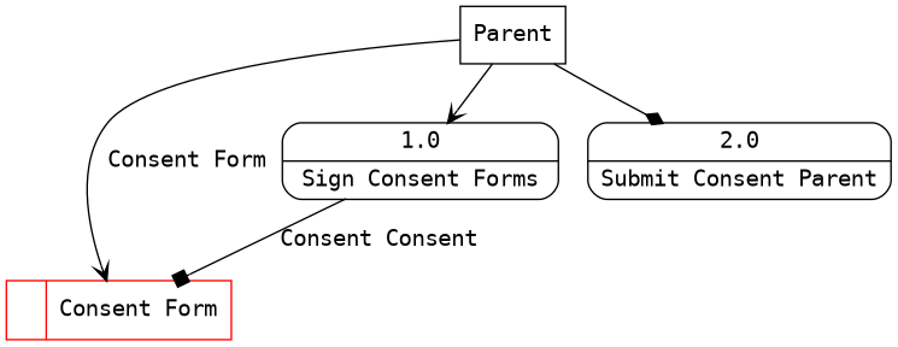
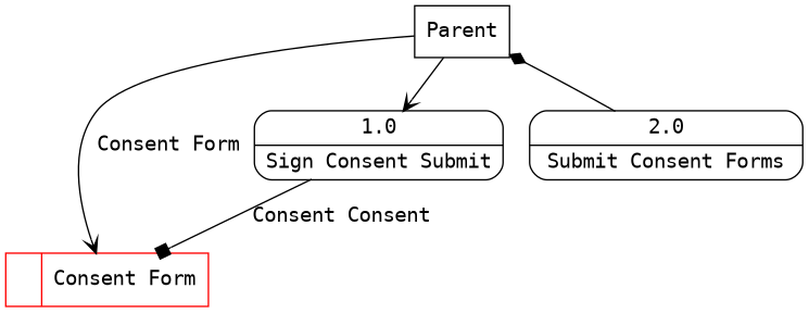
  digraph {
    fontname="DejaVu Sans Mono"
    node [fontname="DejaVu Sans Mono" shape=Mrecord]
    edge [arrowhead=vee fontname="DejaVu Sans Mono"]
    n1 [color=red label="<f0>  |<f1> Consent Form " shape=record]
    n2 [label=Parent shape=box]
-   n3 [label="{<f0> 1.0|<f1> Sign Consent Forms }"]
-   n4 [label="{<f0> 2.0|<f1> Submit Consent Parent }"]
+   n3 [label="{<f0> 1.0|<f1> Sign Consent Submit }"]
+   n4 [label="{<f0> 2.0|<f1> Submit Consent Forms }"]
    n2 -> n1 [label="Consent Form"]
    n2 -> n3
-   n2 -> n4 [arrowhead=diamond]
+   n4 -> n2 [arrowhead=diamond]
    n3 -> n1 [arrowhead=box label="Consent Consent"]
  }
